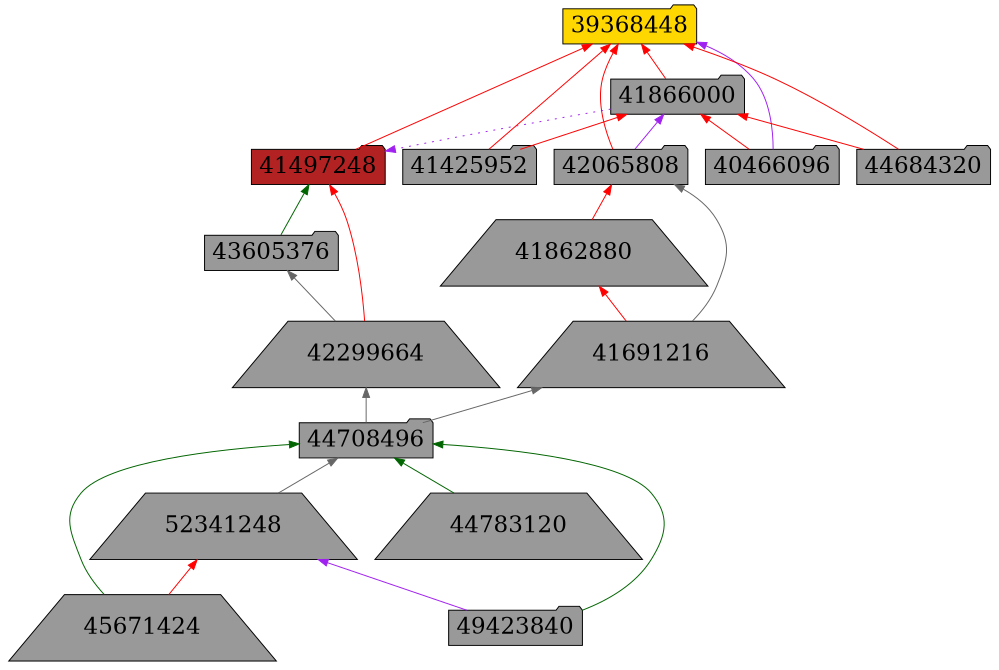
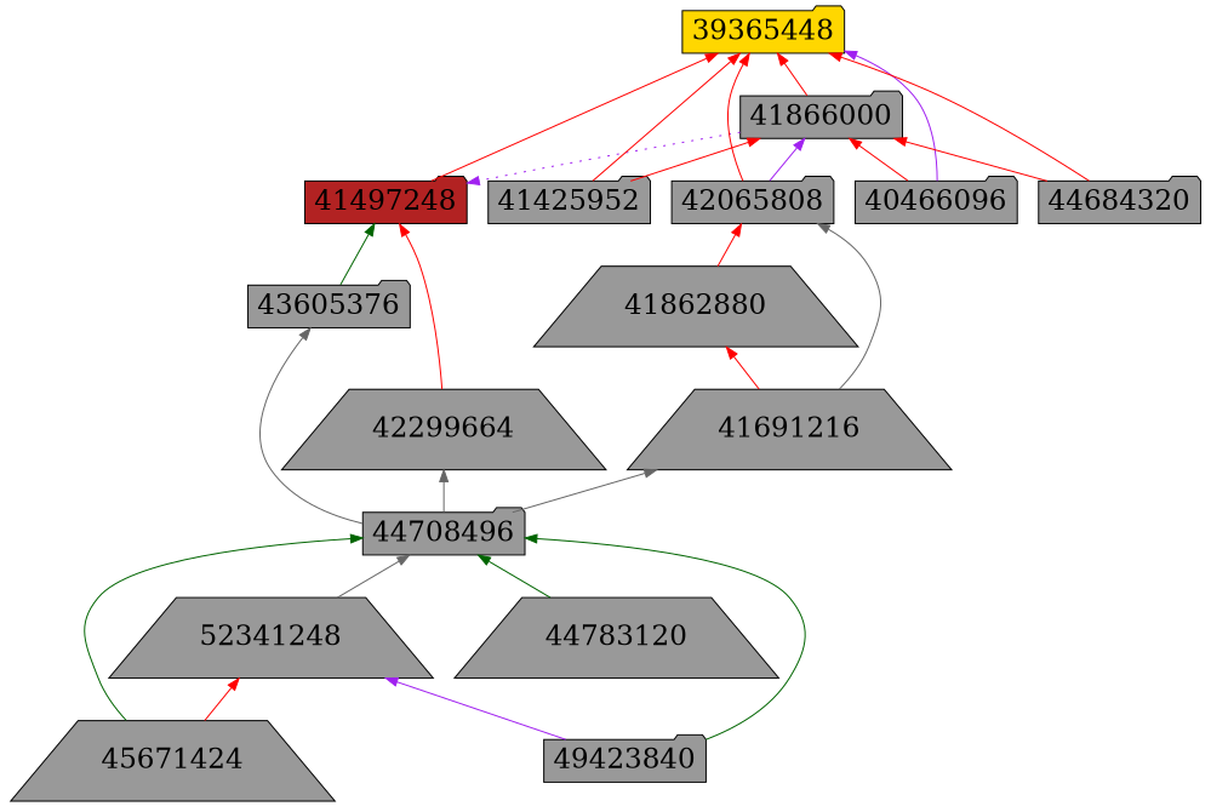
  digraph {
    fontsize=24
    rankdir=BT
    node [fillcolor=grey60 fontsize=24 shape=folder style=filled]
    edge [arrowhead=normal color=red constraint=true style=solid]
    44708496
    52341248 [shape=trapezium]
    45671424 [shape=trapezium]
    44783120 [shape=trapezium]
    49423840
-   39368448 [fillcolor=gold]
+   39368448 [fillcolor=gold label=39365448]
    41866000
    41425952
    42065808
    41862880 [shape=trapezium]
    n11 [label=41691216 shape=trapezium]
    40466096
    44684320
    41497248 [fillcolor=firebrick]
    43605376
    42299664 [shape=trapezium]
    subgraph sub_1 {
      subgraph sub_2 {
        44708496
        52341248
        45671424
        44783120
        49423840
      }
      subgraph sub_3 {
        39368448
        41866000
        41425952
        42065808
        41862880
        n11
        40466096
        44684320
      }
    }
    subgraph sub_4 {
      41497248
      43605376
      42299664
    }
    44708496 -> n11 [color=gray40]
    44708496 -> 42299664 [color=gray40]
    52341248 -> 44708496 [color=gray40]
    45671424 -> 44708496 [color=darkgreen]
    45671424 -> 52341248
    44783120 -> 44708496 [color=darkgreen]
    49423840 -> 44708496 [color=darkgreen]
    49423840 -> 52341248 [color=purple]
    41866000 -> 39368448
    41866000 -> 41497248 [color=purple constraint=false style=dotted]
    41425952 -> 39368448
    41425952 -> 41866000
    42065808 -> 39368448
    42065808 -> 41866000 [color=purple]
    41862880 -> 42065808
    n11 -> 42065808 [color=gray40]
    n11 -> 41862880
    40466096 -> 39368448 [color=purple]
    40466096 -> 41866000
    44684320 -> 39368448
    44684320 -> 41866000
    41497248 -> 39368448
    43605376 -> 41497248 [color=darkgreen]
    42299664 -> 41497248
-   42299664 -> 43605376 [color=gray40]
+   44708496 -> 43605376 [color=gray40]
  }
